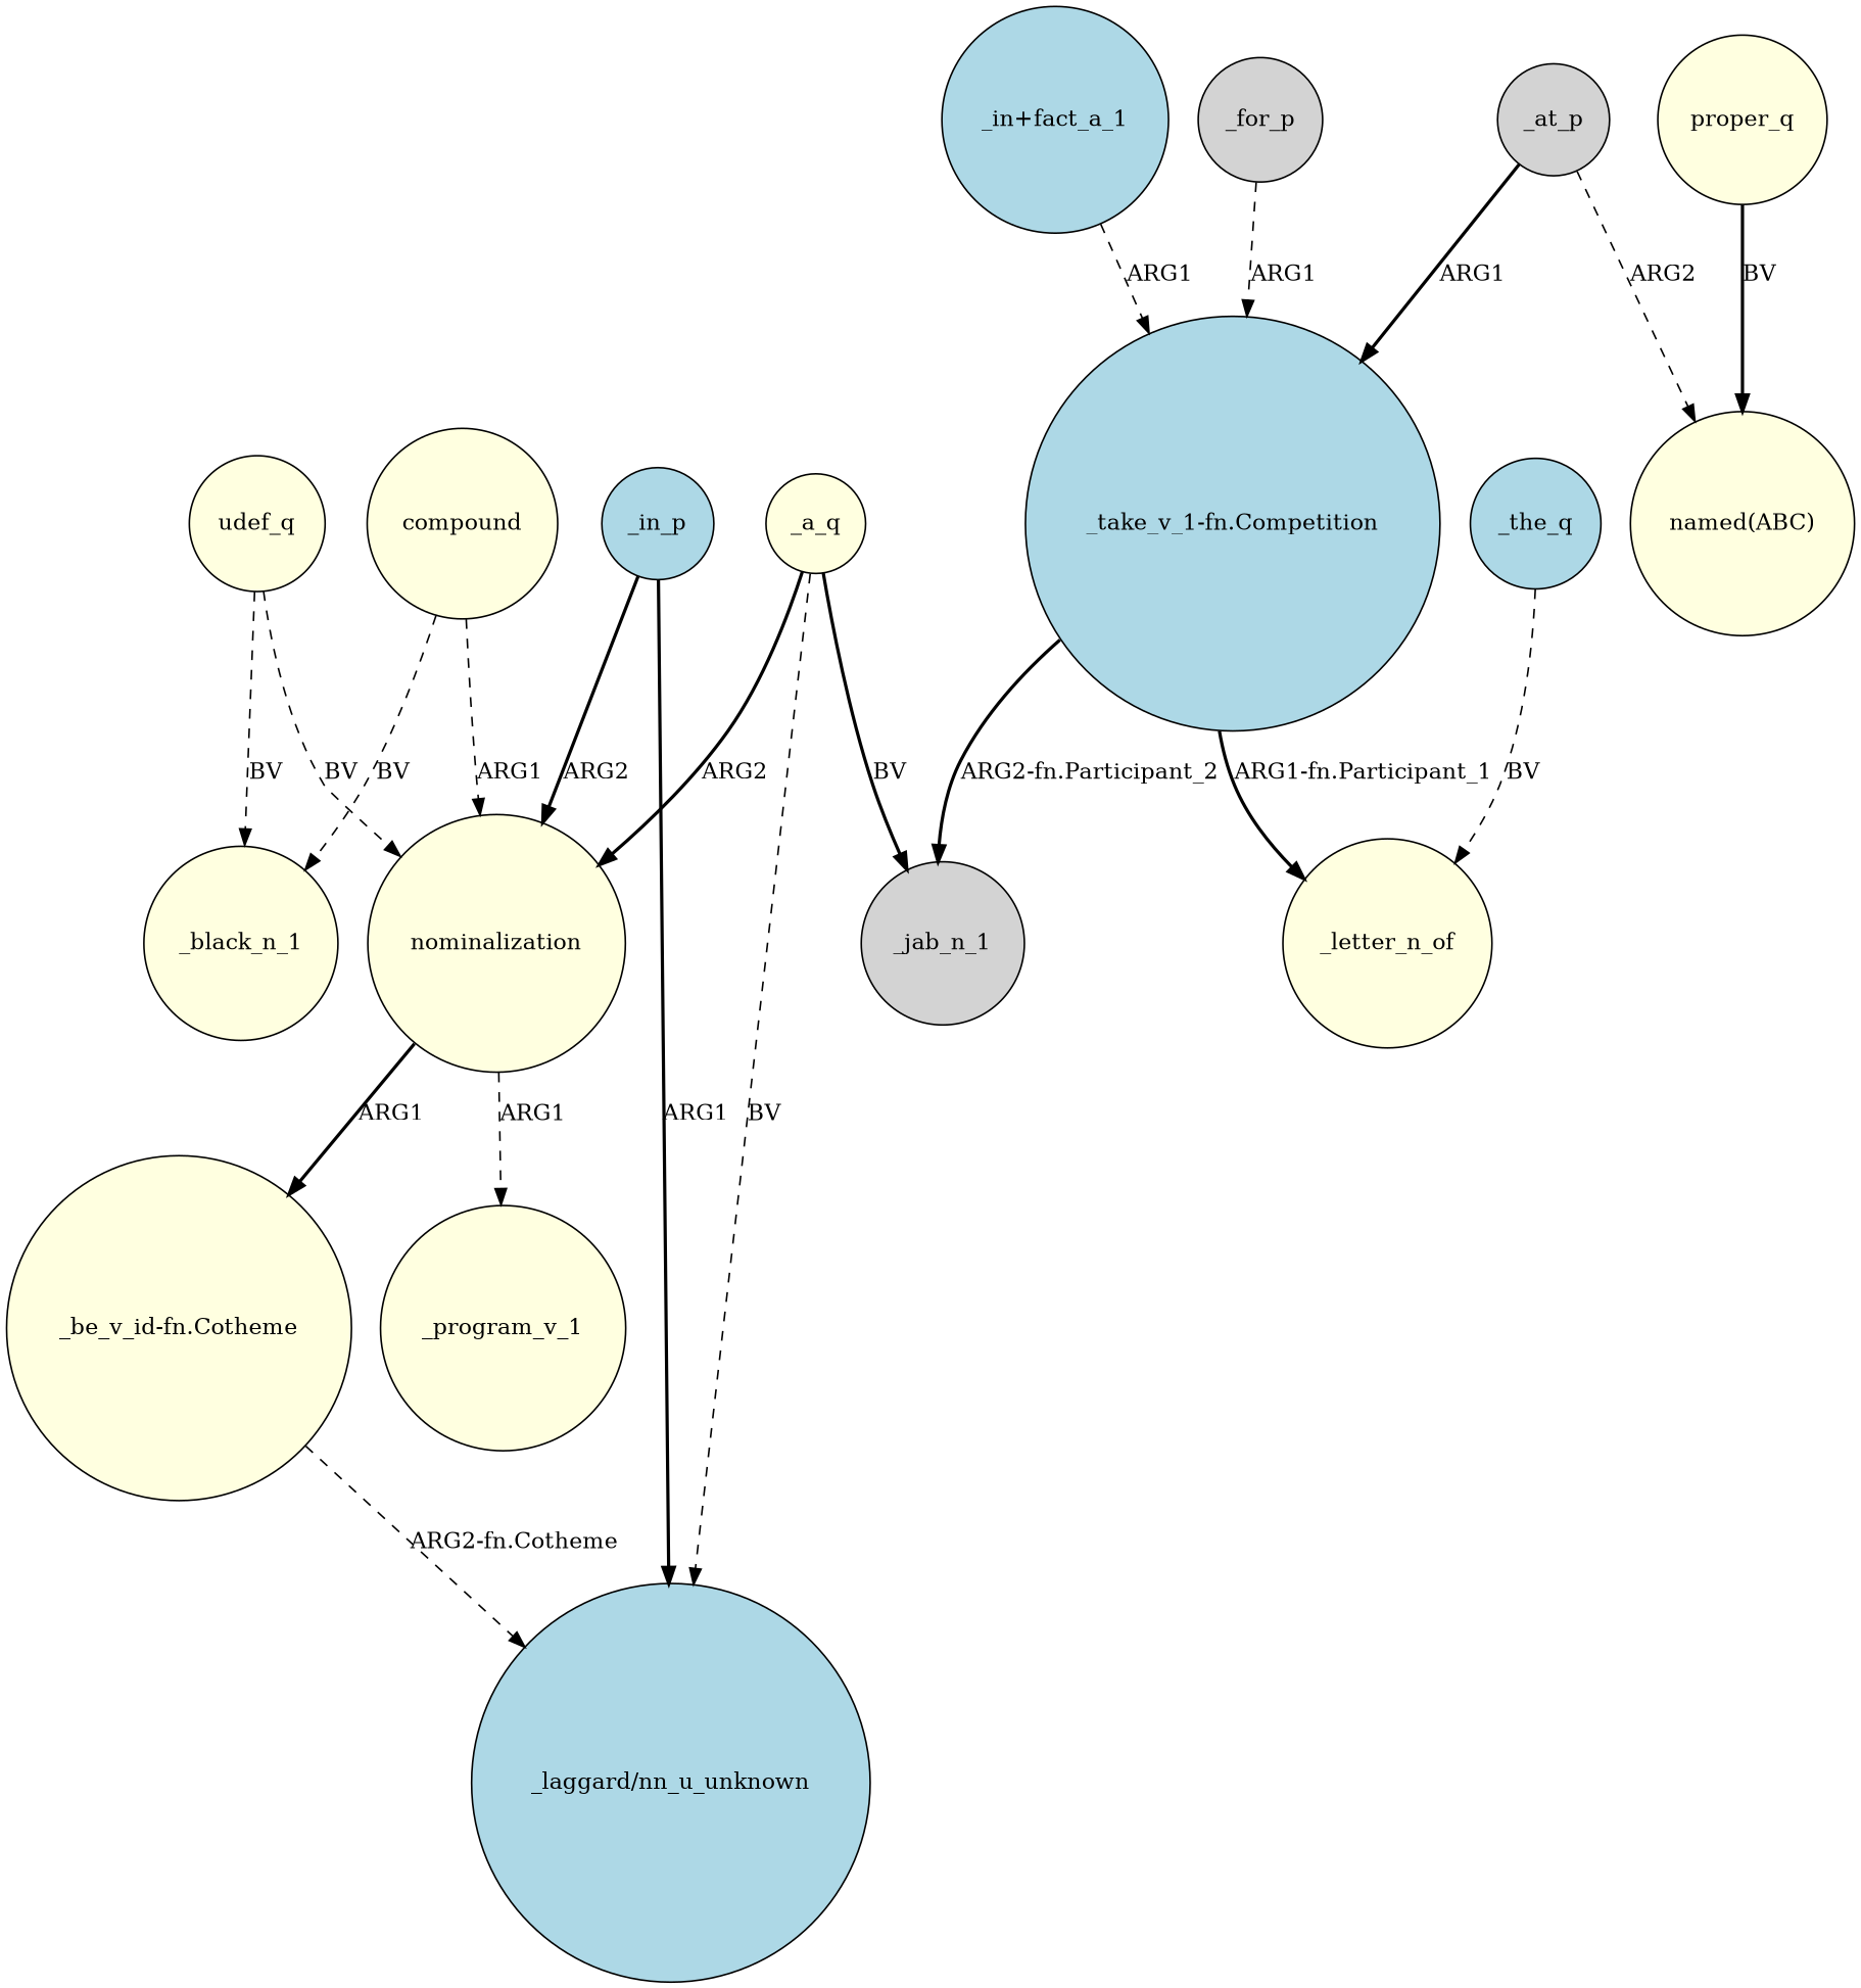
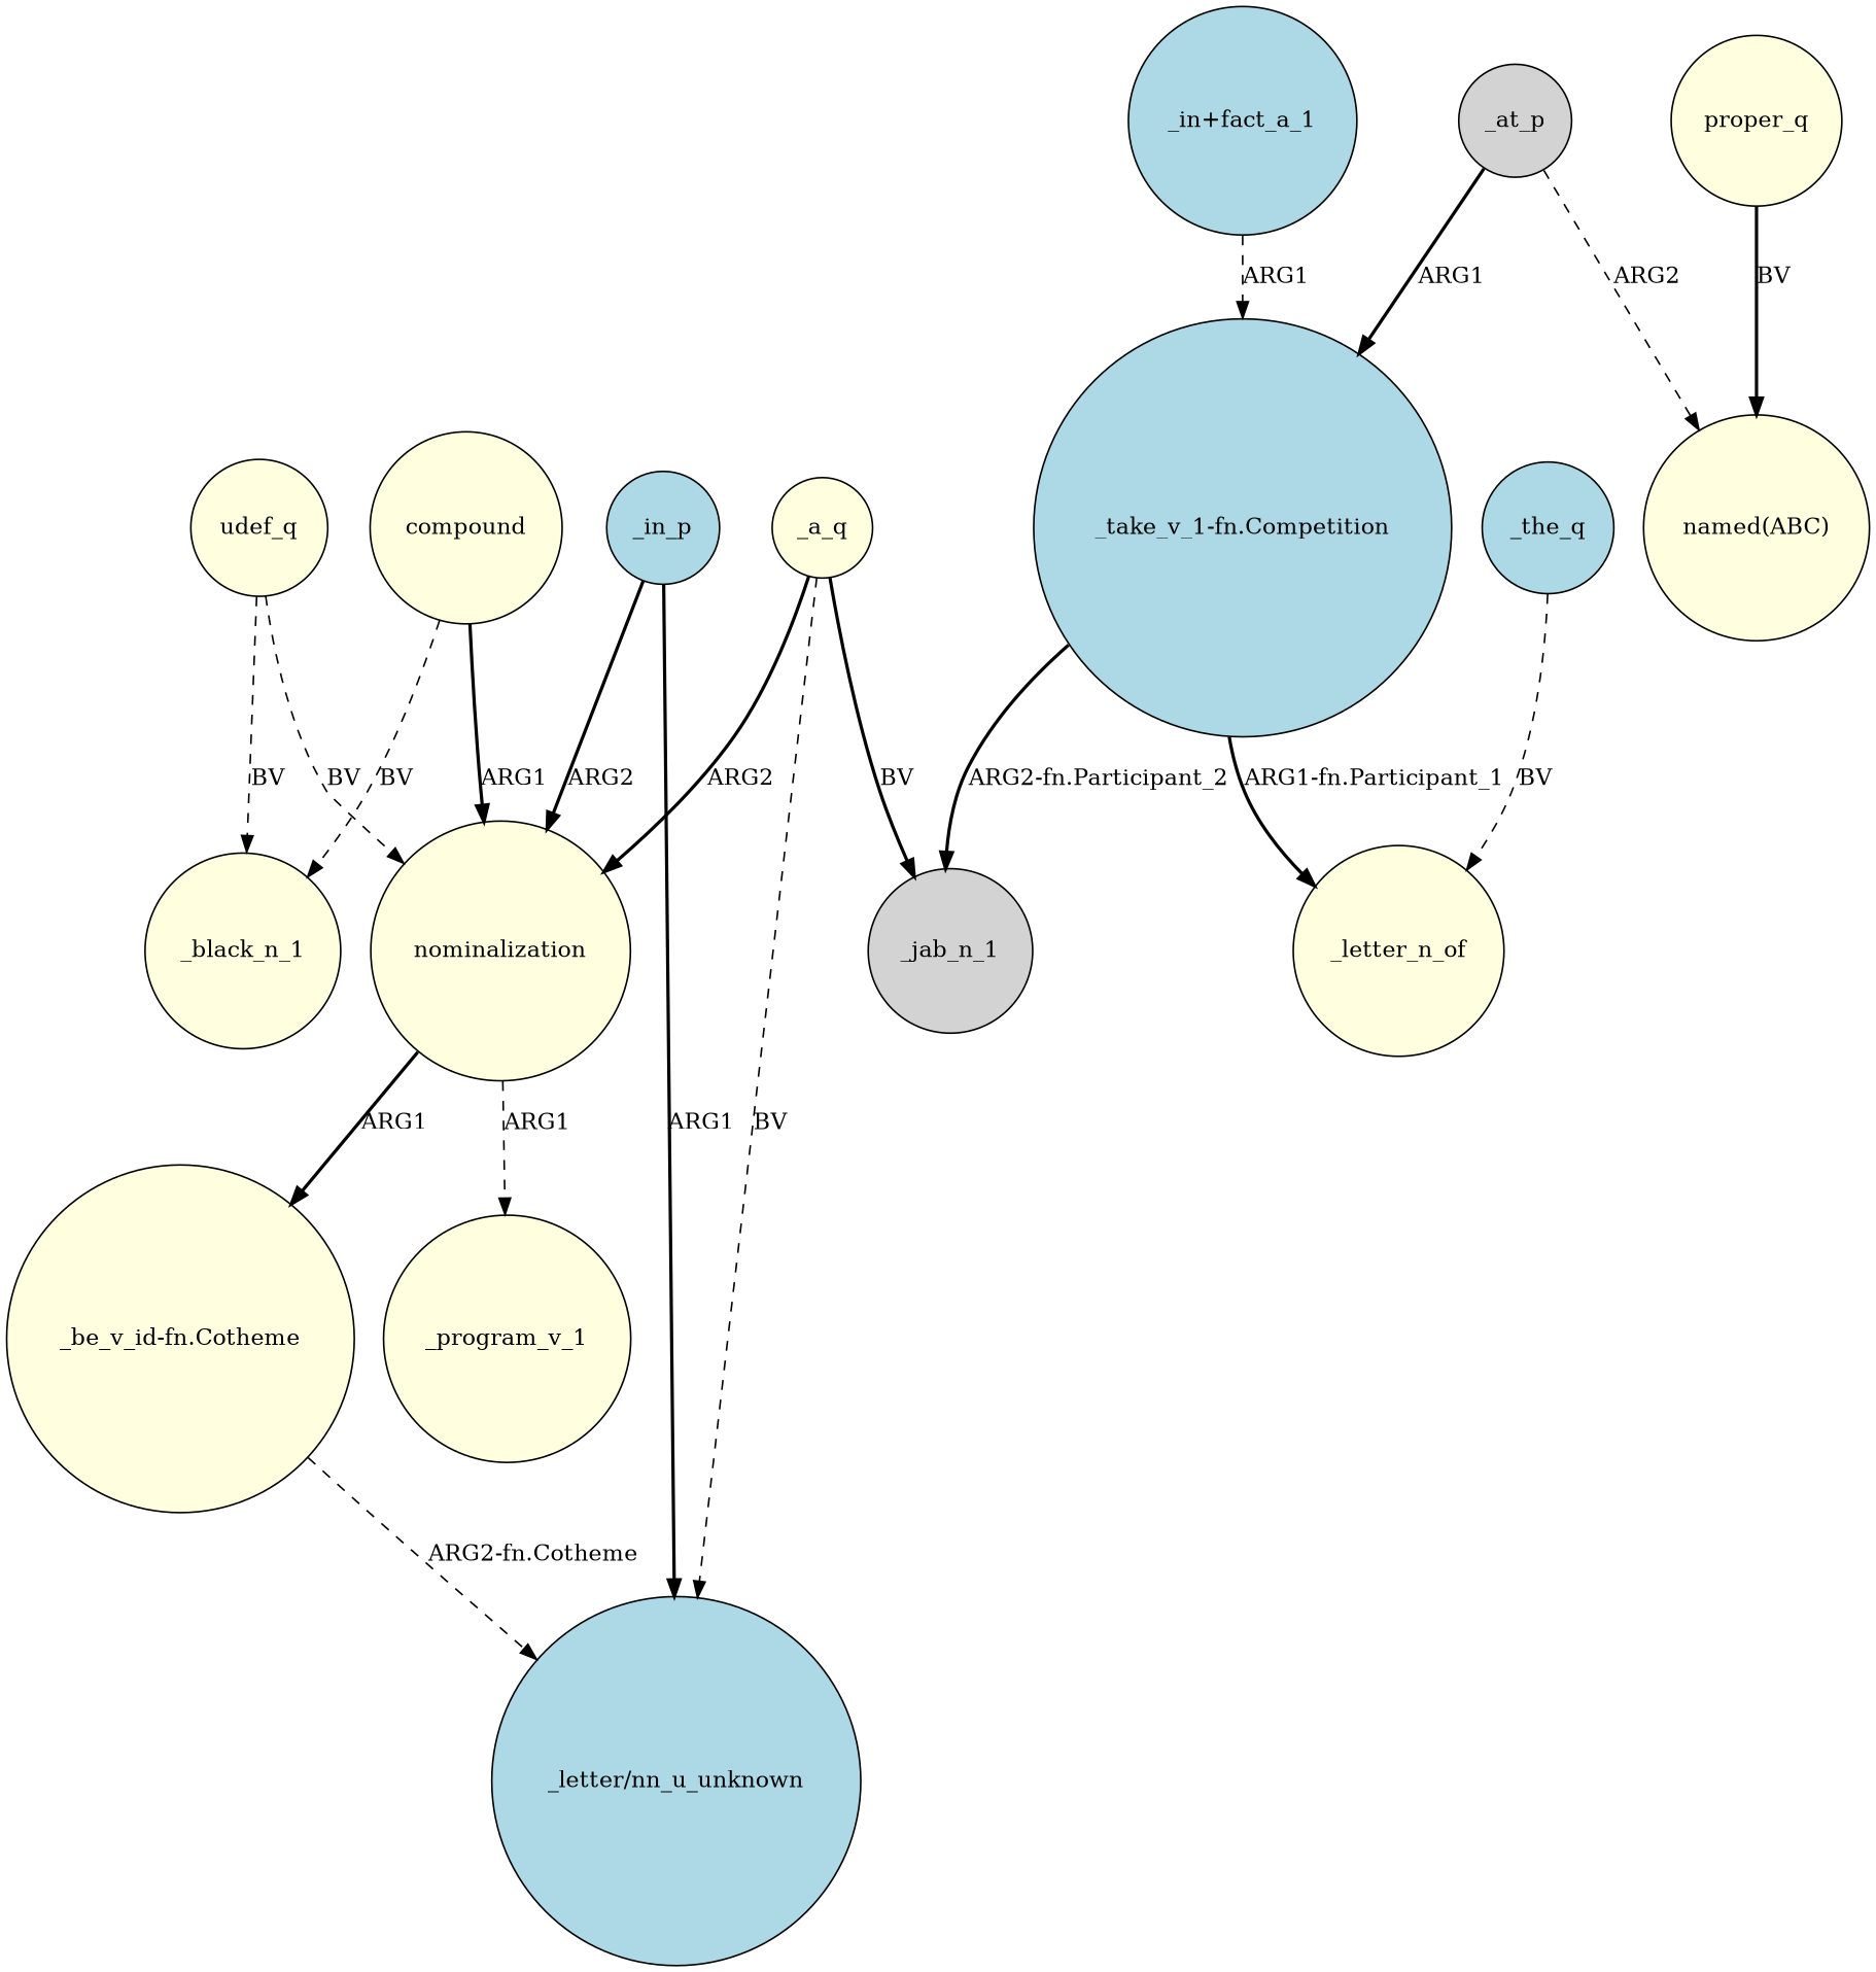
  digraph {
    node [fillcolor=lightyellow shape=circle style=filled]
    edge [style=dashed]
    compound
    _black_n_1
    nominalization
    "_be_v_id-fn.Cotheme"
    _program_v_1
    _in_p [fillcolor=lightblue]
-   "_laggard/nn_u_unknown" [fillcolor=lightblue]
+   "_laggard/nn_u_unknown" [fillcolor=lightblue label="_letter/nn_u_unknown"]
    udef_q
    "_in+fact_a_1" [fillcolor=lightblue]
    "_take_v_1-fn.Competition" [fillcolor=lightblue]
    _jab_n_1 [fillcolor=lightgrey]
    _letter_n_of
-   _for_p [fillcolor=lightgrey]
    proper_q
    "named(ABC)"
    _a_q
    _at_p [fillcolor=lightgrey]
    _the_q [fillcolor=lightblue]
    compound -> _black_n_1 [label=BV]
-   compound -> nominalization [label=ARG1]
+   compound -> nominalization [label=ARG1 style=bold]
    nominalization -> "_be_v_id-fn.Cotheme" [label=ARG1 style=bold]
    nominalization -> _program_v_1 [label=ARG1]
    "_be_v_id-fn.Cotheme" -> "_laggard/nn_u_unknown" [label="ARG2-fn.Cotheme"]
    _in_p -> nominalization [label=ARG2 style=bold]
    _in_p -> "_laggard/nn_u_unknown" [label=ARG1 style=bold]
    udef_q -> _black_n_1 [label=BV]
    udef_q -> nominalization [label=BV]
    "_in+fact_a_1" -> "_take_v_1-fn.Competition" [label=ARG1]
    "_take_v_1-fn.Competition" -> _jab_n_1 [label="ARG2-fn.Participant_2" style=bold]
    "_take_v_1-fn.Competition" -> _letter_n_of [label="ARG1-fn.Participant_1" style=bold]
-   _for_p -> "_take_v_1-fn.Competition" [label=ARG1]
    proper_q -> "named(ABC)" [label=BV style=bold]
    _a_q -> nominalization [label=ARG2 style=bold]
    _a_q -> "_laggard/nn_u_unknown" [label=BV]
    _a_q -> _jab_n_1 [label=BV style=bold]
    _at_p -> "_take_v_1-fn.Competition" [label=ARG1 style=bold]
    _at_p -> "named(ABC)" [label=ARG2]
    _the_q -> _letter_n_of [label=BV]
  }
